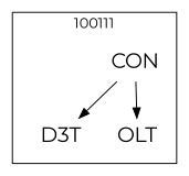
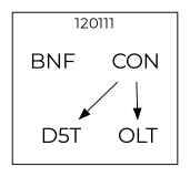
  strict digraph {
    fontname=Montserrat
    node [fontsize=20 shape=plaintext fontname=Montserrat]
    edge [fontname=Montserrat]
    n1 [label=CON]
-   n2 [label=D3T]
+   n2 [label=D5T]
    n3 [label=OLT]
+   n4 [label=BNF]
    subgraph cluster_1 {
-     label=100111
+     label=120111
      labeldoc=t
      n1
      n2
      n3
+     n4
    }
    n1 -> n2
    n1 -> n3
  }
